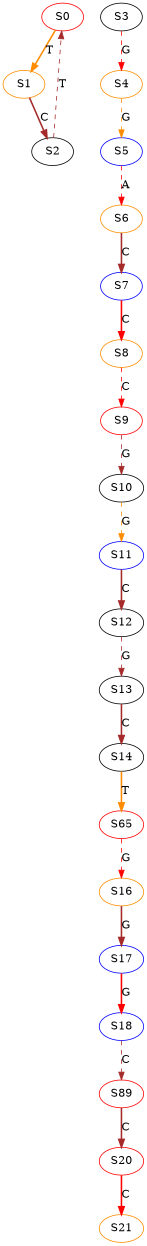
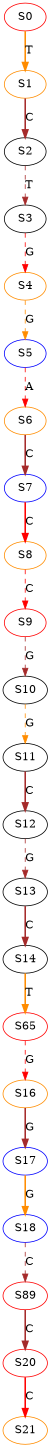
  strict digraph {
    node [color=darkorange]
    edge [color=brown style=bold]
    S0 [color=red]
    S1
    S2 [color=black]
    S3 [color=black]
    S4
    S5 [color=blue]
    S6
    S7 [color=blue]
    S8
    S9 [color=red]
    S10 [color=black]
-   S11 [color=blue]
+   S11 [color=black]
    S12 [color=black]
    S13 [color=black]
    S14 [color=black]
    n16 [color=red label=S65]
    S16
    S17 [color=blue]
    S18 [color=blue]
    n20 [color=red label=S89]
    S20 [color=red]
    S21
    S0 -> S1 [color=darkorange label=T]
    S1 -> S2 [label=C]
-   S2 -> S0 [label=T style=dashed]
+   S2 -> S3 [label=T style=dashed]
    S3 -> S4 [color=red label=G style=dashed]
    S4 -> S5 [color=darkorange label=G style=dashed]
    S5 -> S6 [color=red label=A style=dashed]
    S6 -> S7 [label=C]
    S7 -> S8 [color=red label=C]
    S8 -> S9 [color=red label=C style=dashed]
    S9 -> S10 [label=G style=dashed]
    S10 -> S11 [color=darkorange label=G style=dashed]
    S11 -> S12 [label=C]
    S12 -> S13 [label=G style=dashed]
    S13 -> S14 [label=C]
    S14 -> n16 [color=darkorange label=T]
    n16 -> S16 [color=red label=G style=dashed]
    S16 -> S17 [label=G]
-   S17 -> S18 [color=red label=G]
+   S17 -> S18 [color=darkorange label=G]
    S18 -> n20 [label=C style=dashed]
    n20 -> S20 [label=C]
    S20 -> S21 [color=red label=C]
  }
